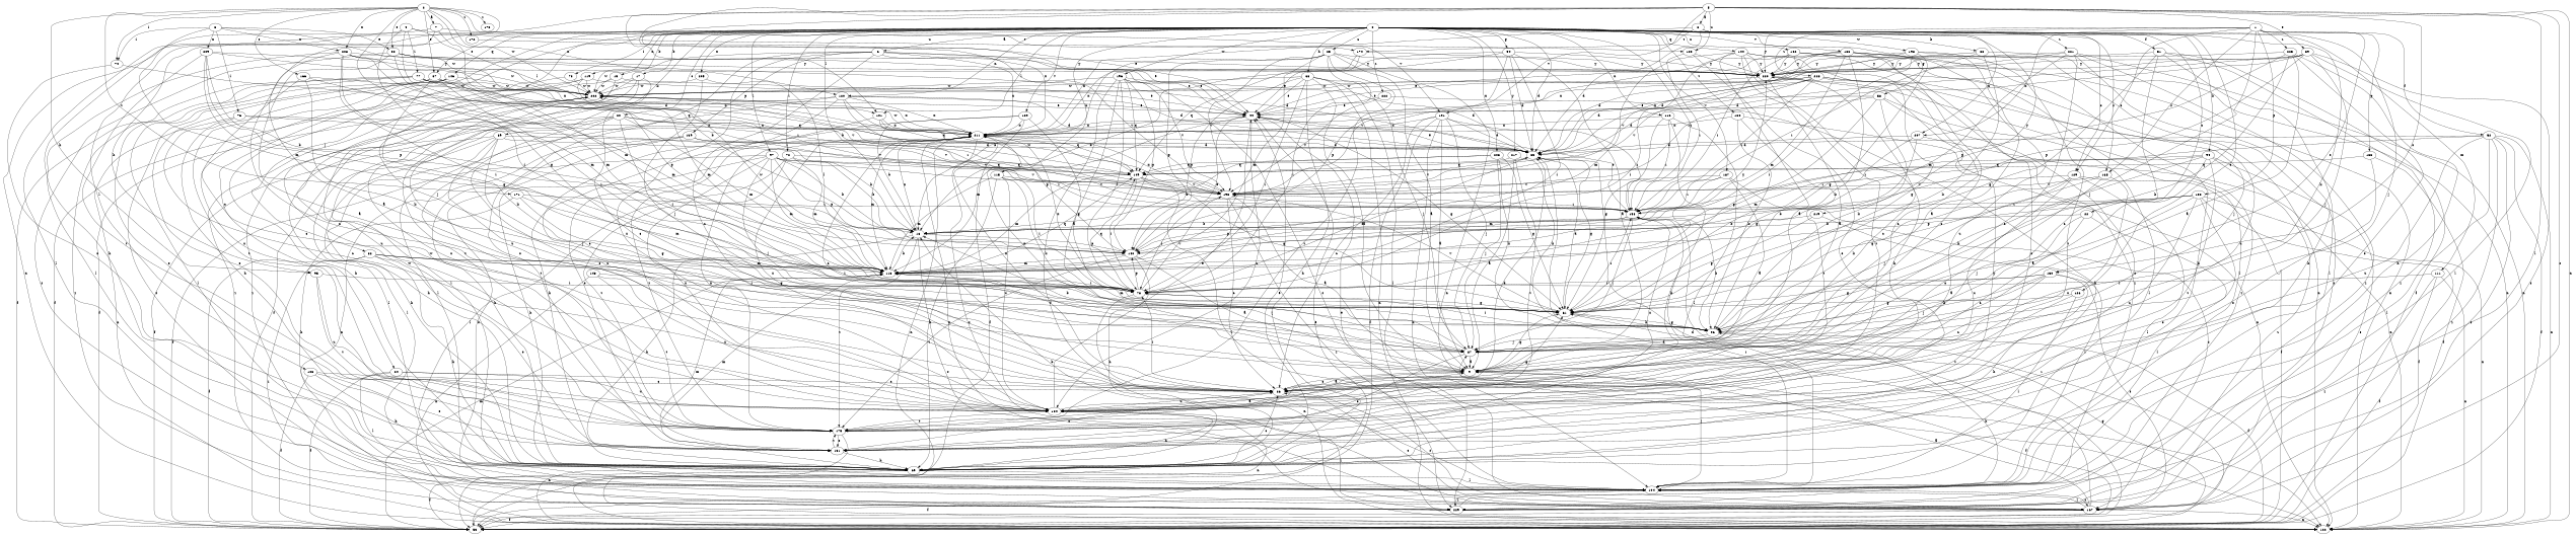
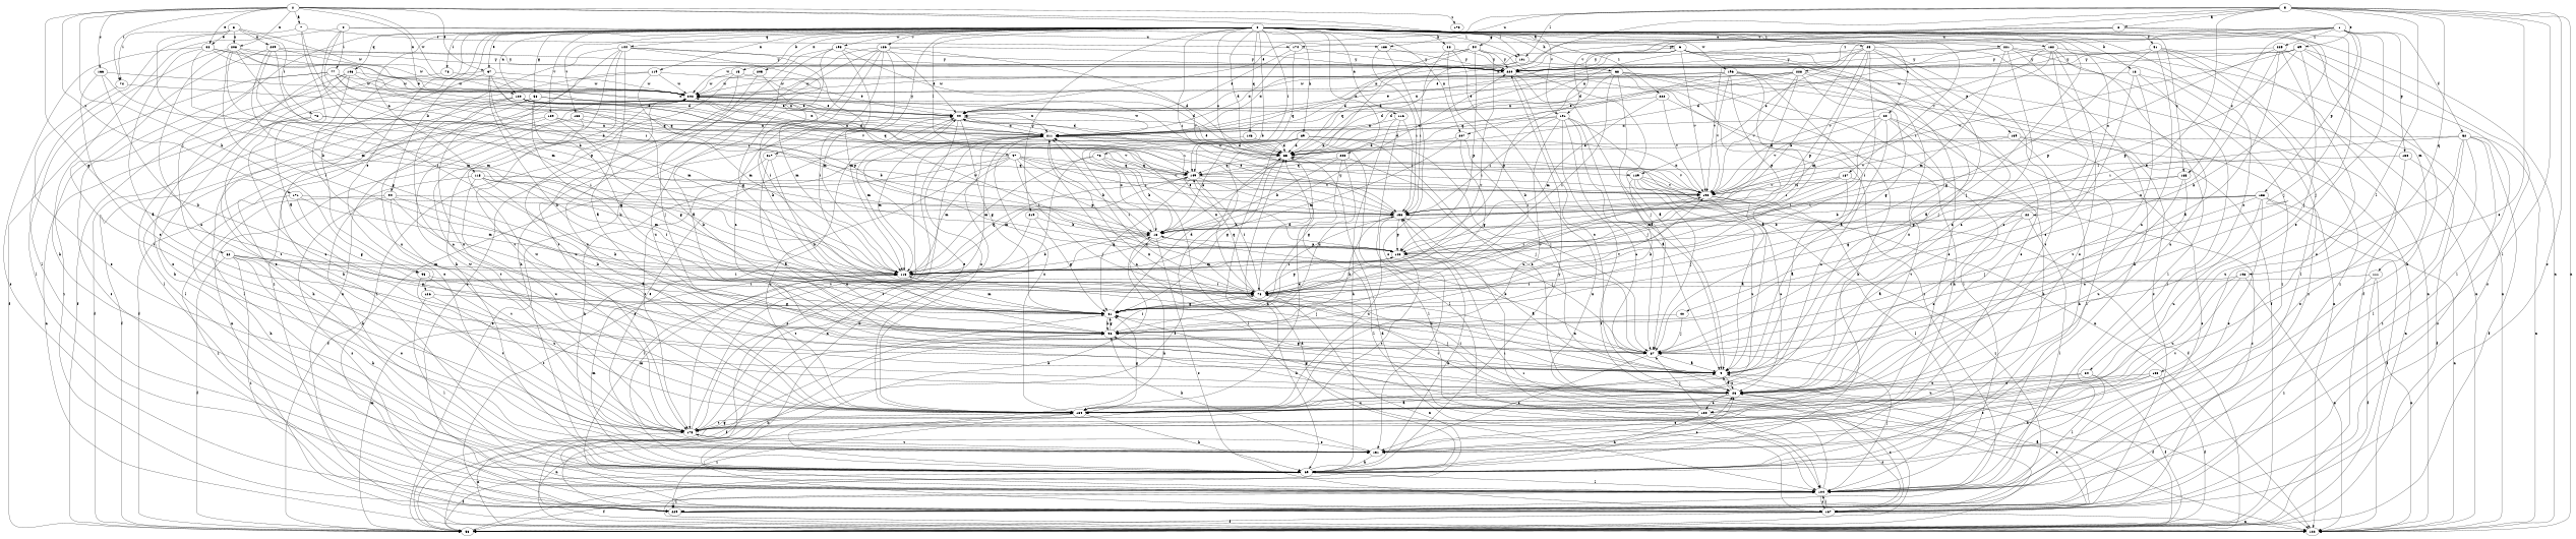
  strict digraph {
    0
    6
    15
-   17
+   17 [label=13]
    18
    20
    22
    24
    25
    35
    37
    51
    54
    58
    68
    72
    73
    82
    87
    88
    89
    94
    95
    97
    101
    111
    115
    116
    119
    120
    126
    129
+   143
    144
    146
    158
    165
    168
    182
    186
    187
    189
    196
    198
    203
    205
    207
    217
    219
    221
    222
    220
    202
    44
    211
    26
    131
    139
    184
    193
    229
    104
    175
    69
    167
    140
    78
    9
    53
    122
    113
    61
    149
    96
    1
    52
    130
    133
    138
    225
    228
    2
    7
    38
    74
    166
    171
-   172
    173
    191
    208
    174
    3
    76
    209
    4
    77
    183
    5
    8
    39
+   40
    103
    148
    0 -> 6 [label=a]
    0 -> 15 [label=b]
    0 -> 17 [label=b]
    0 -> 18 [label=b]
    0 -> 20 [label=c]
    0 -> 22 [label=c]
    0 -> 24 [label=c]
    0 -> 25 [label=c]
    0 -> 35 [label=d]
    0 -> 37 [label=e]
    0 -> 51 [label=f]
    0 -> 54 [label=g]
    0 -> 58 [label=g]
    0 -> 68 [label=h]
    0 -> 72 [label=i]
    0 -> 73 [label=i]
    0 -> 82 [label=j]
    0 -> 87 [label=j]
    0 -> 88 [label=k]
    0 -> 89 [label=k]
    0 -> 94 [label=k]
    0 -> 95 [label=k]
    0 -> 97 [label=l]
    0 -> 101 [label=l]
    0 -> 111 [label=m]
    0 -> 115 [label=n]
    0 -> 116 [label=n]
    0 -> 119 [label=n]
    0 -> 120 [label=n]
    0 -> 126 [label=o]
    0 -> 129 [label=o]
+   0 -> 143 [label=q]
    0 -> 144 [label=q]
    0 -> 146 [label=q]
    0 -> 158 [label=r]
    0 -> 165 [label=s]
    0 -> 168 [label=t]
    0 -> 182 [label=u]
    0 -> 186 [label=v]
    0 -> 187 [label=v]
    0 -> 189 [label=v]
    0 -> 196 [label=w]
    0 -> 198 [label=w]
    0 -> 203 [label=x]
    0 -> 205 [label=x]
    0 -> 207 [label=x]
    0 -> 217 [label=y]
    0 -> 219 [label=y]
    0 -> 221 [label=z]
    0 -> 222 [label=z]
    6 -> 220 [label=y]
    6 -> 202 [label=w]
    6 -> 44 [label=e]
    6 -> 211 [label=x]
    6 -> 26 [label=c]
    6 -> 131 [label=o]
    6 -> 139 [label=p]
    6 -> 184 [label=u]
    6 -> 193 [label=v]
    15 -> 202 [label=w]
    15 -> 44 [label=e]
    15 -> 184 [label=u]
    15 -> 229 [label=z]
    17 -> 202 [label=w]
    17 -> 26 [label=c]
    17 -> 229 [label=z]
    17 -> 104 [label=l]
    17 -> 175 [label=t]
    18 -> 211 [label=x]
    18 -> 175 [label=t]
    18 -> 69 [label=h]
    18 -> 167 [label=s]
    18 -> 140 [label=p]
    20 -> 211 [label=x]
    20 -> 184 [label=u]
    20 -> 193 [label=v]
    20 -> 104 [label=l]
    20 -> 175 [label=t]
    20 -> 69 [label=h]
    20 -> 78 [label=i]
    22 -> 18 [label=b]
    22 -> 26 [label=c]
    22 -> 104 [label=l]
    22 -> 9 [label=a]
    24 -> 26 [label=c]
    24 -> 184 [label=u]
    24 -> 104 [label=l]
    24 -> 53 [label=f]
    25 -> 18 [label=b]
    25 -> 220 [label=y]
    25 -> 193 [label=v]
    25 -> 175 [label=t]
    25 -> 140 [label=p]
    25 -> 78 [label=i]
    25 -> 9 [label=a]
    25 -> 122 [label=n]
    25 -> 113 [label=m]
    35 -> 44 [label=e]
    35 -> 193 [label=v]
    35 -> 61 [label=g]
    35 -> 149 [label=q]
    37 -> 202 [label=w]
    37 -> 131 [label=o]
    37 -> 104 [label=l]
    37 -> 140 [label=p]
    37 -> 78 [label=i]
    37 -> 96 [label=k]
    51 -> 220 [label=y]
    51 -> 26 [label=c]
    51 -> 229 [label=z]
    51 -> 104 [label=l]
    51 -> 53 [label=f]
    51 -> 61 [label=g]
    54 -> 18 [label=b]
    54 -> 35 [label=d]
    54 -> 220 [label=y]
    54 -> 211 [label=x]
    54 -> 140 [label=p]
    54 -> 78 [label=i]
    54 -> 9 [label=a]
    58 -> 35 [label=d]
    58 -> 44 [label=e]
    58 -> 131 [label=o]
    58 -> 104 [label=l]
    58 -> 61 [label=g]
    58 -> 96 [label=k]
    68 -> 87 [label=j]
    68 -> 202 [label=w]
    68 -> 44 [label=e]
    68 -> 104 [label=l]
    68 -> 69 [label=h]
    68 -> 140 [label=p]
    68 -> 78 [label=i]
    68 -> 9 [label=a]
    68 -> 122 [label=n]
    72 -> 18 [label=b]
    72 -> 104 [label=l]
    72 -> 175 [label=t]
    72 -> 113 [label=m]
    72 -> 149 [label=q]
    73 -> 202 [label=w]
    73 -> 53 [label=f]
    82 -> 131 [label=o]
    82 -> 229 [label=z]
    82 -> 69 [label=h]
    82 -> 78 [label=i]
    82 -> 53 [label=f]
    82 -> 113 [label=m]
    82 -> 61 [label=g]
    87 -> 18 [label=b]
    87 -> 211 [label=x]
    87 -> 131 [label=o]
    87 -> 9 [label=a]
    88 -> 158 [label=r]
    88 -> 220 [label=y]
    88 -> 122 [label=n]
    88 -> 96 [label=k]
    89 -> 18 [label=b]
    89 -> 35 [label=d]
    89 -> 87 [label=j]
    89 -> 26 [label=c]
    89 -> 104 [label=l]
    89 -> 69 [label=h]
    89 -> 53 [label=f]
    94 -> 158 [label=r]
    94 -> 229 [label=z]
    94 -> 175 [label=t]
    94 -> 167 [label=s]
    94 -> 9 [label=a]
-   94 -> 149 [label=q]
    94 -> 96 [label=k]
    95 -> 184 [label=u]
    95 -> 175 [label=t]
    95 -> 78 [label=i]
    97 -> 18 [label=b]
    97 -> 87 [label=j]
    97 -> 158 [label=r]
    97 -> 184 [label=u]
    97 -> 193 [label=v]
    97 -> 69 [label=h]
    97 -> 140 [label=p]
    97 -> 53 [label=f]
    97 -> 113 [label=m]
    97 -> 149 [label=q]
    101 -> 211 [label=x]
    101 -> 131 [label=o]
-   101 -> 140 [label=p]
    101 -> 149 [label=q]
    111 -> 229 [label=z]
    111 -> 78 [label=i]
    111 -> 53 [label=f]
    111 -> 122 [label=n]
    115 -> 184 [label=u]
    115 -> 193 [label=v]
    115 -> 69 [label=h]
    115 -> 78 [label=i]
    115 -> 113 [label=m]
    115 -> 96 [label=k]
    116 -> 158 [label=r]
    116 -> 211 [label=x]
    116 -> 104 [label=l]
    116 -> 69 [label=h]
-   116 -> 61 [label=g]
    119 -> 35 [label=d]
    119 -> 202 [label=w]
    119 -> 184 [label=u]
    119 -> 69 [label=h]
    119 -> 113 [label=m]
    120 -> 35 [label=d]
    120 -> 158 [label=r]
    120 -> 44 [label=e]
    120 -> 211 [label=x]
    120 -> 26 [label=c]
    120 -> 104 [label=l]
    120 -> 53 [label=f]
    120 -> 149 [label=q]
    126 -> 104 [label=l]
    126 -> 175 [label=t]
    126 -> 61 [label=g]
    129 -> 87 [label=j]
    129 -> 184 [label=u]
    129 -> 193 [label=v]
    129 -> 104 [label=l]
    129 -> 53 [label=f]
    129 -> 96 [label=k]
+   143 -> 35 [label=d]
+   143 -> 78 [label=i]
    144 -> 220 [label=y]
    144 -> 229 [label=z]
    144 -> 175 [label=t]
    144 -> 69 [label=h]
    144 -> 78 [label=i]
    144 -> 9 [label=a]
    144 -> 122 [label=n]
    144 -> 113 [label=m]
    146 -> 202 [label=w]
    146 -> 184 [label=u]
    146 -> 175 [label=t]
    146 -> 69 [label=h]
    146 -> 167 [label=s]
    146 -> 113 [label=m]
    158 -> 18 [label=b]
    158 -> 87 [label=j]
    158 -> 44 [label=e]
    158 -> 184 [label=u]
    158 -> 140 [label=p]
    158 -> 96 [label=k]
    165 -> 26 [label=c]
    165 -> 184 [label=u]
    165 -> 193 [label=v]
    165 -> 61 [label=g]
    168 -> 211 [label=x]
    168 -> 175 [label=t]
    168 -> 122 [label=n]
    168 -> 96 [label=k]
    182 -> 158 [label=r]
    182 -> 220 [label=y]
    182 -> 26 [label=c]
    182 -> 131 [label=o]
    182 -> 193 [label=v]
    182 -> 104 [label=l]
    182 -> 122 [label=n]
    186 -> 220 [label=y]
    186 -> 44 [label=e]
    186 -> 26 [label=c]
    186 -> 184 [label=u]
    186 -> 193 [label=v]
    186 -> 69 [label=h]
    186 -> 167 [label=s]
    186 -> 113 [label=m]
    186 -> 96 [label=k]
    187 -> 158 [label=r]
    187 -> 193 [label=v]
    187 -> 167 [label=s]
    187 -> 9 [label=a]
    187 -> 113 [label=m]
    189 -> 18 [label=b]
    189 -> 211 [label=x]
    189 -> 69 [label=h]
    189 -> 53 [label=f]
    189 -> 61 [label=g]
    196 -> 35 [label=d]
    196 -> 202 [label=w]
    196 -> 193 [label=v]
    196 -> 167 [label=s]
    196 -> 140 [label=p]
    196 -> 78 [label=i]
    196 -> 9 [label=a]
    196 -> 53 [label=f]
    196 -> 149 [label=q]
    198 -> 35 [label=d]
    198 -> 220 [label=y]
    198 -> 175 [label=t]
    198 -> 78 [label=i]
    198 -> 9 [label=a]
    198 -> 61 [label=g]
    203 -> 18 [label=b]
    203 -> 87 [label=j]
    203 -> 61 [label=g]
    203 -> 149 [label=q]
    203 -> 96 [label=k]
    205 -> 87 [label=j]
    205 -> 202 [label=w]
-   205 -> 113 [label=l]
+   205 -> 113 [label=m]
    207 -> 35 [label=d]
    207 -> 122 [label=n]
    207 -> 113 [label=m]
    207 -> 61 [label=g]
    217 -> 175 [label=t]
    217 -> 9 [label=a]
    217 -> 149 [label=q]
    217 -> 96 [label=k]
    219 -> 18 [label=b]
    219 -> 104 [label=l]
    219 -> 61 [label=g]
    221 -> 35 [label=d]
    221 -> 220 [label=y]
    221 -> 26 [label=c]
    221 -> 229 [label=z]
    221 -> 69 [label=h]
    221 -> 122 [label=n]
    221 -> 113 [label=m]
    222 -> 44 [label=e]
    222 -> 193 [label=v]
    222 -> 69 [label=h]
-   20 -> 113 [label=m]
+   222 -> 113 [label=m]
    220 -> 202 [label=w]
    220 -> 26 [label=c]
    220 -> 229 [label=z]
    220 -> 9 [label=a]
    202 -> 44 [label=e]
    202 -> 211 [label=x]
    202 -> 184 [label=u]
    202 -> 53 [label=f]
    44 -> 211 [label=x]
    44 -> 184 [label=u]
    44 -> 113 [label=m]
    44 -> 61 [label=g]
    211 -> 35 [label=d]
    211 -> 202 [label=w]
    211 -> 26 [label=c]
    211 -> 184 [label=u]
    211 -> 175 [label=t]
    211 -> 167 [label=s]
    211 -> 122 [label=n]
    211 -> 113 [label=m]
    26 -> 184 [label=u]
    26 -> 167 [label=s]
    26 -> 78 [label=i]
    26 -> 9 [label=a]
    131 -> 26 [label=c]
    131 -> 175 [label=t]
    131 -> 69 [label=h]
    131 -> 113 [label=m]
+   131 -> 96 [label=k]
    139 -> 35 [label=d]
    139 -> 193 [label=v]
    139 -> 229 [label=o]
    139 -> 69 [label=h]
    139 -> 122 [label=n]
    184 -> 35 [label=d]
    184 -> 202 [label=w]
    184 -> 44 [label=e]
    184 -> 229 [label=z]
    184 -> 175 [label=t]
    184 -> 69 [label=h]
    184 -> 122 [label=n]
    184 -> 61 [label=g]
    193 -> 158 [label=r]
    193 -> 202 [label=w]
    193 -> 211 [label=x]
    193 -> 26 [label=c]
    193 -> 229 [label=z]
    193 -> 78 [label=i]
    193 -> 9 [label=a]
    229 -> 44 [label=e]
    229 -> 96 [label=k]
    104 -> 18 [label=b]
    104 -> 87 [label=j]
    104 -> 158 [label=r]
    104 -> 229 [label=z]
    104 -> 167 [label=s]
    104 -> 53 [label=f]
    175 -> 202 [label=w]
    175 -> 211 [label=x]
    175 -> 131 [label=o]
    175 -> 9 [label=a]
    175 -> 122 [label=n]
    69 -> 220 [label=y]
    69 -> 44 [label=e]
    69 -> 26 [label=c]
    69 -> 104 [label=l]
    69 -> 53 [label=f]
    69 -> 113 [label=m]
    167 -> 35 [label=d]
    167 -> 211 [label=x]
    167 -> 26 [label=c]
    167 -> 104 [label=l]
    167 -> 9 [label=a]
    167 -> 53 [label=f]
    167 -> 122 [label=n]
    140 -> 202 [label=w]
    140 -> 44 [label=e]
    140 -> 175 [label=t]
    140 -> 69 [label=h]
    140 -> 9 [label=a]
    140 -> 113 [label=m]
    78 -> 35 [label=d]
    78 -> 211 [label=x]
    78 -> 193 [label=v]
    78 -> 140 [label=p]
    78 -> 122 [label=n]
    78 -> 61 [label=g]
    78 -> 149 [label=q]
    9 -> 211 [label=x]
    9 -> 26 [label=c]
    9 -> 53 [label=f]
    9 -> 61 [label=g]
    53 -> 35 [label=d]
    53 -> 158 [label=r]
    53 -> 44 [label=e]
    53 -> 113 [label=m]
    53 -> 61 [label=g]
    113 -> 18 [label=b]
    113 -> 87 [label=j]
    113 -> 220 [label=y]
    113 -> 78 [label=i]
    113 -> 149 [label=q]
    61 -> 35 [label=d]
    61 -> 158 [label=r]
    61 -> 193 [label=v]
    61 -> 113 [label=m]
    61 -> 96 [label=k]
    149 -> 193 [label=v]
    149 -> 104 [label=l]
    149 -> 78 [label=i]
    149 -> 113 [label=m]
    149 -> 61 [label=g]
    96 -> 87 [label=j]
    96 -> 78 [label=i]
    96 -> 53 [label=f]
    96 -> 61 [label=g]
    1 -> 87 [label=j]
    1 -> 129 [label=o]
    1 -> 165 [label=s]
    1 -> 207 [label=x]
    1 -> 220 [label=y]
    1 -> 52 [label=f]
    1 -> 130 [label=o]
    1 -> 133 [label=p]
    1 -> 138 [label=p]
    1 -> 225 [label=z]
    1 -> 228 [label=z]
    52 -> 35 [label=d]
    52 -> 158 [label=r]
    52 -> 184 [label=u]
    52 -> 229 [label=z]
    52 -> 104 [label=l]
    52 -> 167 [label=s]
    52 -> 53 [label=f]
    52 -> 122 [label=n]
    130 -> 87 [label=j]
-   130 -> 26 [label=c]
+   26 -> 130 [label=c]
    130 -> 69 [label=h]
    130 -> 167 [label=s]
    130 -> 78 [label=i]
    130 -> 61 [label=g]
    130 -> 96 [label=k]
    133 -> 131 [label=o]
    133 -> 53 [label=f]
-   133 -> 149 [label=q]
+   133 -> 149 [label=l]
    138 -> 18 [label=b]
    138 -> 87 [label=j]
    138 -> 158 [label=r]
    138 -> 131 [label=o]
    138 -> 184 [label=u]
    138 -> 140 [label=p]
    138 -> 53 [label=f]
    138 -> 122 [label=n]
    225 -> 220 [label=y]
    225 -> 131 [label=o]
    225 -> 69 [label=h]
    225 -> 140 [label=p]
    225 -> 9 [label=a]
-   225 -> 96 [label=k]
+   225 -> 96 [label=u]
    228 -> 35 [label=d]
    228 -> 87 [label=j]
    228 -> 158 [label=r]
    228 -> 202 [label=w]
    228 -> 44 [label=e]
    228 -> 211 [label=x]
    228 -> 184 [label=u]
    228 -> 193 [label=v]
    228 -> 61 [label=g]
    2 -> 37 [label=e]
    2 -> 95 [label=k]
    2 -> 120 [label=n]
    2 -> 202 [label=w]
    2 -> 122 [label=n]
    2 -> 61 [label=g]
    2 -> 7 [label=a]
    2 -> 38 [label=e]
    2 -> 74 [label=i]
    2 -> 166 [label=s]
    2 -> 171 [label=t]
-   2 -> 172 [label=t]
    2 -> 173 [label=t]
    2 -> 191 [label=v]
    2 -> 208 [label=x]
    7 -> 104 [label=l]
    7 -> 9 [label=a]
    7 -> 113 [label=m]
    7 -> 174 [label=t]
    38 -> 35 [label=d]
    38 -> 220 [label=y]
    38 -> 44 [label=e]
    38 -> 167 [label=s]
    38 -> 9 [label=a]
    38 -> 113 [label=m]
    74 -> 131 [label=o]
    74 -> 149 [label=q]
    166 -> 158 [label=r]
    166 -> 202 [label=w]
    166 -> 26 [label=c]
    166 -> 96 [label=k]
    171 -> 158 [label=r]
    171 -> 69 [label=h]
    171 -> 113 [label=m]
    171 -> 61 [label=g]
-   172 -> 44 [label=e]
    191 -> 35 [label=d]
    191 -> 87 [label=j]
    191 -> 158 [label=r]
    191 -> 211 [label=x]
    191 -> 26 [label=c]
+   191 -> 184 [label=u]
    191 -> 9 [label=a]
    191 -> 53 [label=f]
    191 -> 122 [label=n]
    208 -> 35 [label=d]
    208 -> 158 [label=r]
    208 -> 220 [label=y]
    208 -> 211 [label=x]
    208 -> 26 [label=c]
    208 -> 104 [label=l]
    208 -> 78 [label=i]
    208 -> 113 [label=m]
    174 -> 220 [label=y]
    174 -> 44 [label=e]
    174 -> 149 [label=q]
    3 -> 202 [label=w]
    3 -> 113 [label=m]
    3 -> 38 [label=e]
    3 -> 74 [label=i]
    3 -> 208 [label=x]
    3 -> 76 [label=i]
    3 -> 209 [label=x]
    76 -> 211 [label=x]
    76 -> 26 [label=c]
    76 -> 193 [label=v]
    76 -> 122 [label=n]
    209 -> 18 [label=b]
    209 -> 220 [label=y]
    209 -> 202 [label=w]
    209 -> 175 [label=t]
    209 -> 140 [label=p]
    209 -> 61 [label=g]
    4 -> 18 [label=b]
    4 -> 101 [label=l]
    4 -> 69 [label=h]
    4 -> 78 [label=i]
    4 -> 77 [label=i]
    4 -> 183 [label=u]
    77 -> 202 [label=w]
    77 -> 211 [label=x]
    77 -> 131 [label=o]
    77 -> 193 [label=v]
    77 -> 229 [label=z]
    77 -> 53 [label=f]
    77 -> 149 [label=q]
    183 -> 158 [label=r]
    183 -> 220 [label=y]
    183 -> 131 [label=o]
    5 -> 101 [label=l]
    5 -> 44 [label=e]
    5 -> 211 [label=x]
    5 -> 104 [label=l]
    5 -> 167 [label=s]
    5 -> 122 [label=n]
    5 -> 130 [label=o]
    5 -> 191 [label=v]
    5 -> 183 [label=u]
    5 -> 8 [label=a]
    5 -> 39 [label=e]
+   5 -> 40 [label=e]
    5 -> 103 [label=l]
+   5 -> 148 [label=q]
    8 -> 35 [label=d]
    8 -> 87 [label=j]
    8 -> 211 [label=x]
    8 -> 96 [label=k]
    8 -> 174 [label=t]
    39 -> 35 [label=d]
    39 -> 87 [label=j]
    39 -> 220 [label=y]
-   39 -> 211 [label=x]
    39 -> 193 [label=v]
    39 -> 104 [label=l]
    39 -> 167 [label=s]
    39 -> 140 [label=p]
+   40 -> 87 [label=j]
+   40 -> 96 [label=k]
    103 -> 26 [label=c]
    103 -> 131 [label=o]
    103 -> 69 [label=h]
    103 -> 53 [label=f]
    148 -> 184 [label=u]
    148 -> 175 [label=t]
    148 -> 78 [label=i]
    148 -> 122 [label=n]
  }
